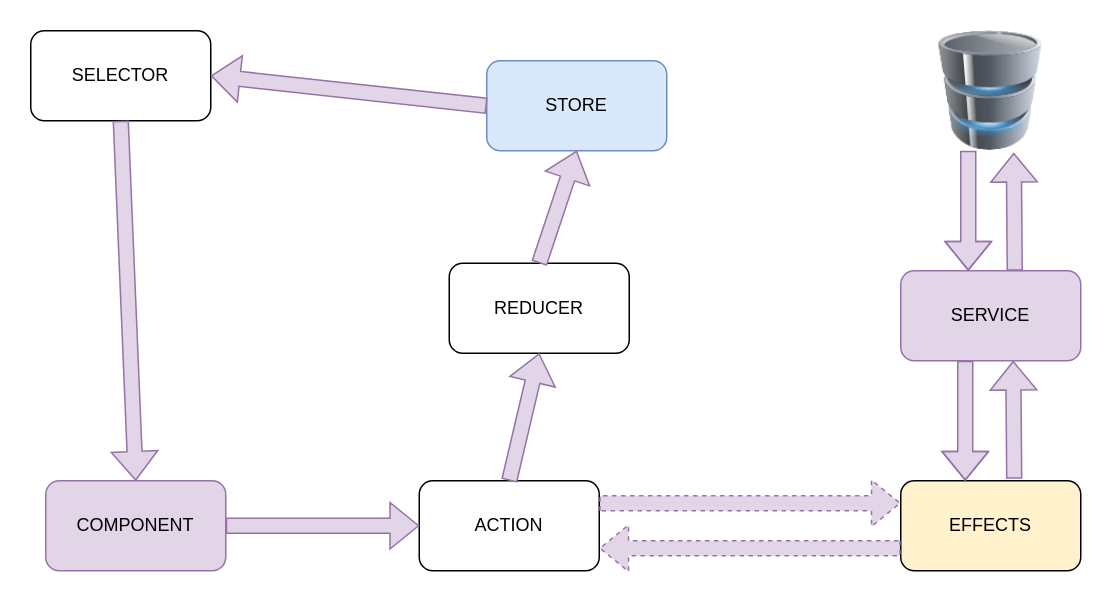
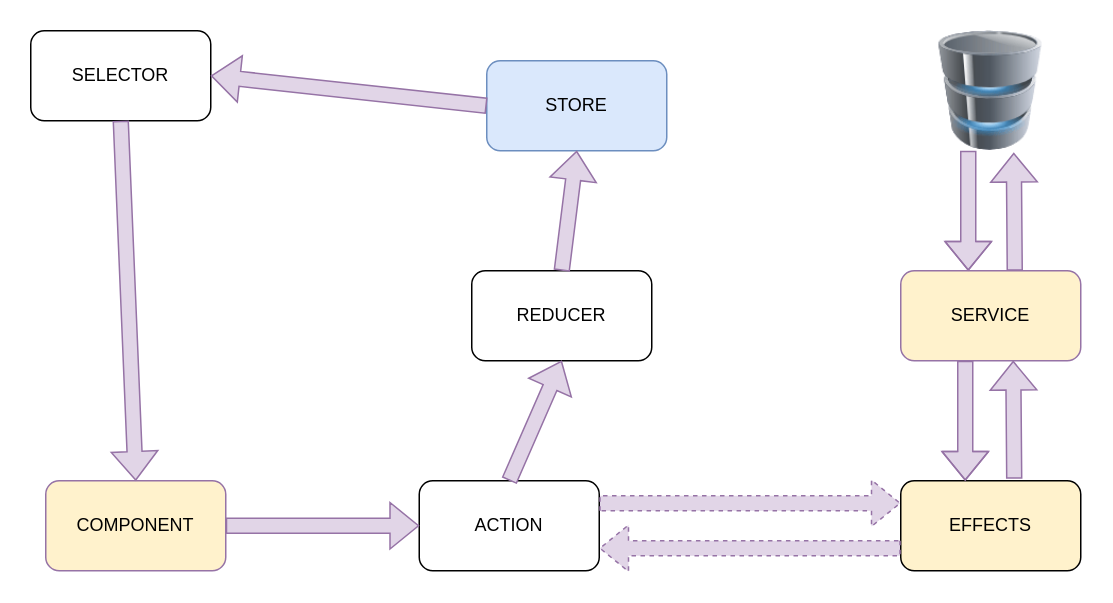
  <mxCell id="0" />
  <mxCell id="1" parent="0" />
  <mxCell id="2" value="" style="image;html=1;image=img/lib/clip_art/computers/Database_128x128.png" parent="1" vertex="1"><mxGeometry x="620" y="20" width="80" height="80" as="geometry" /></mxCell>
- <mxCell id="3" value="SERVICE" style="rounded=1;whiteSpace=wrap;html=1;fillColor=#e1d5e7;strokeColor=#9673a6;" parent="1" vertex="1"><mxGeometry x="600" y="180" width="120" height="60" as="geometry" /></mxCell>
+ <mxCell id="3" value="SERVICE" style="rounded=1;whiteSpace=wrap;html=1;fillColor=#fff2cc;strokeColor=#9673a6;" parent="1" vertex="1"><mxGeometry x="600" y="180" width="120" height="60" as="geometry" /></mxCell>
  <mxCell id="4" value="EFFECTS" style="rounded=1;whiteSpace=wrap;html=1;fillColor=#fff2cc;" parent="1" vertex="1"><mxGeometry x="600" y="320" width="120" height="60" as="geometry" /></mxCell>
  <mxCell id="5" value="ACTION" style="rounded=1;whiteSpace=wrap;html=1;" parent="1" vertex="1"><mxGeometry x="279" y="320" width="120" height="60" as="geometry" /></mxCell>
- <mxCell id="6" value="COMPONENT" style="rounded=1;whiteSpace=wrap;html=1;fillColor=#e1d5e7;strokeColor=#9673a6;" parent="1" vertex="1"><mxGeometry x="30" y="320" width="120" height="60" as="geometry" /></mxCell>
- <mxCell id="7" value="REDUCER" style="rounded=1;whiteSpace=wrap;html=1;" parent="1" vertex="1"><mxGeometry x="299" y="175" width="120" height="60" as="geometry" /></mxCell>
+ <mxCell id="6" value="COMPONENT" style="rounded=1;whiteSpace=wrap;html=1;fillColor=#fff2cc;strokeColor=#9673a6;" parent="1" vertex="1"><mxGeometry x="30" y="320" width="120" height="60" as="geometry" /></mxCell>
+ <mxCell id="7" value="REDUCER" style="rounded=1;whiteSpace=wrap;html=1;" parent="1" vertex="1"><mxGeometry x="314" y="180" width="120" height="60" as="geometry" /></mxCell>
  <mxCell id="8" value="STORE" style="rounded=1;whiteSpace=wrap;html=1;fillColor=#dae8fc;strokeColor=#6c8ebf;" parent="1" vertex="1"><mxGeometry x="324" y="40" width="120" height="60" as="geometry" /></mxCell>
  <mxCell id="9" value="SELECTOR" style="rounded=1;whiteSpace=wrap;html=1;" parent="1" vertex="1"><mxGeometry x="20" y="20" width="120" height="60" as="geometry" /></mxCell>
  <mxCell id="10" value="" style="shape=flexArrow;endArrow=classic;html=1;rounded=0;exitX=0.75;exitY=0;exitDx=0;exitDy=0;entryX=0.867;entryY=1.017;entryDx=0;entryDy=0;entryPerimeter=0;fillColor=#e1d5e7;strokeColor=#9673a6;" parent="1" edge="1"><mxGeometry width="50" height="50" relative="1" as="geometry"><mxPoint x="676" y="180" as="sourcePoint" /><mxPoint x="675.36" y="101.36" as="targetPoint" /></mxGeometry></mxCell>
  <mxCell id="11" value="" style="shape=flexArrow;endArrow=classic;html=1;rounded=0;exitX=0.25;exitY=1;exitDx=0;exitDy=0;fillColor=#e1d5e7;strokeColor=#9673a6;" parent="1" edge="1"><mxGeometry width="50" height="50" relative="1" as="geometry"><mxPoint x="645" y="100" as="sourcePoint" /><mxPoint x="645" y="180" as="targetPoint" /><Array as="points"><mxPoint x="645" y="150" /></Array></mxGeometry></mxCell>
  <mxCell id="12" value="" style="shape=flexArrow;endArrow=classic;html=1;rounded=0;exitX=0.75;exitY=0;exitDx=0;exitDy=0;entryX=0.867;entryY=1.017;entryDx=0;entryDy=0;entryPerimeter=0;fillColor=#e1d5e7;strokeColor=#9673a6;" parent="1" edge="1"><mxGeometry width="50" height="50" relative="1" as="geometry"><mxPoint x="675.64" y="318.64" as="sourcePoint" /><mxPoint x="675" y="240" as="targetPoint" /></mxGeometry></mxCell>
  <mxCell id="13" value="" style="shape=flexArrow;endArrow=classic;html=1;rounded=0;exitX=0.25;exitY=1;exitDx=0;exitDy=0;fillColor=#e1d5e7;strokeColor=#9673a6;" parent="1" edge="1"><mxGeometry width="50" height="50" relative="1" as="geometry"><mxPoint x="643" y="240" as="sourcePoint" /><mxPoint x="643" y="320" as="targetPoint" /><Array as="points"><mxPoint x="643" y="290" /></Array></mxGeometry></mxCell>
  <mxCell id="14" value="" style="shape=flexArrow;endArrow=classic;html=1;rounded=0;exitX=0.5;exitY=0;exitDx=0;exitDy=0;entryX=0.5;entryY=1;entryDx=0;entryDy=0;fillColor=#e1d5e7;strokeColor=#9673a6;" parent="1" source="5" target="7" edge="1"><mxGeometry width="50" height="50" relative="1" as="geometry"><mxPoint x="560" y="590" as="sourcePoint" /><mxPoint x="610" y="540" as="targetPoint" /></mxGeometry></mxCell>
  <mxCell id="15" value="" style="shape=flexArrow;endArrow=classic;html=1;rounded=0;exitX=0.5;exitY=0;exitDx=0;exitDy=0;entryX=0.5;entryY=1;entryDx=0;entryDy=0;fillColor=#e1d5e7;strokeColor=#9673a6;" parent="1" source="7" target="8" edge="1"><mxGeometry width="50" height="50" relative="1" as="geometry"><mxPoint x="480" y="110" as="sourcePoint" /><mxPoint x="530" y="60" as="targetPoint" /></mxGeometry></mxCell>
  <mxCell id="16" value="" style="shape=flexArrow;endArrow=classic;html=1;rounded=0;exitX=1;exitY=0.5;exitDx=0;exitDy=0;entryX=0;entryY=0.5;entryDx=0;entryDy=0;fillColor=#e1d5e7;strokeColor=#9673a6;" parent="1" source="6" target="5" edge="1"><mxGeometry width="50" height="50" relative="1" as="geometry"><mxPoint x="350" y="560" as="sourcePoint" /><mxPoint x="400" y="510" as="targetPoint" /></mxGeometry></mxCell>
  <mxCell id="17" value="" style="shape=flexArrow;endArrow=classic;html=1;rounded=0;exitX=0.5;exitY=1;exitDx=0;exitDy=0;entryX=0.5;entryY=0;entryDx=0;entryDy=0;fillColor=#e1d5e7;strokeColor=#9673a6;" parent="1" source="9" target="6" edge="1"><mxGeometry width="50" height="50" relative="1" as="geometry"><mxPoint x="130" y="210" as="sourcePoint" /><mxPoint x="180" y="160" as="targetPoint" /></mxGeometry></mxCell>
  <mxCell id="18" value="" style="shape=flexArrow;endArrow=classic;html=1;rounded=0;exitX=0;exitY=0.5;exitDx=0;exitDy=0;entryX=1;entryY=0.5;entryDx=0;entryDy=0;fillColor=#e1d5e7;strokeColor=#9673a6;" parent="1" source="8" target="9" edge="1"><mxGeometry width="50" height="50" relative="1" as="geometry"><mxPoint x="370" y="610" as="sourcePoint" /><mxPoint x="420" y="560" as="targetPoint" /></mxGeometry></mxCell>
  <mxCell id="19" value="" style="shape=flexArrow;endArrow=classic;html=1;rounded=0;exitX=1;exitY=0.25;exitDx=0;exitDy=0;entryX=0;entryY=0.25;entryDx=0;entryDy=0;dashed=1;fillColor=#e1d5e7;strokeColor=#9673a6;" parent="1" source="5" target="4" edge="1"><mxGeometry width="50" height="50" relative="1" as="geometry"><mxPoint x="610" y="480" as="sourcePoint" /><mxPoint x="660" y="430" as="targetPoint" /></mxGeometry></mxCell>
  <mxCell id="20" value="" style="shape=flexArrow;endArrow=classic;html=1;rounded=0;exitX=0;exitY=0.75;exitDx=0;exitDy=0;entryX=1;entryY=0.75;entryDx=0;entryDy=0;dashed=1;fillColor=#e1d5e7;strokeColor=#9673a6;" parent="1" source="4" target="5" edge="1"><mxGeometry width="50" height="50" relative="1" as="geometry"><mxPoint x="560" y="590" as="sourcePoint" /><mxPoint x="610" y="540" as="targetPoint" /></mxGeometry></mxCell>
